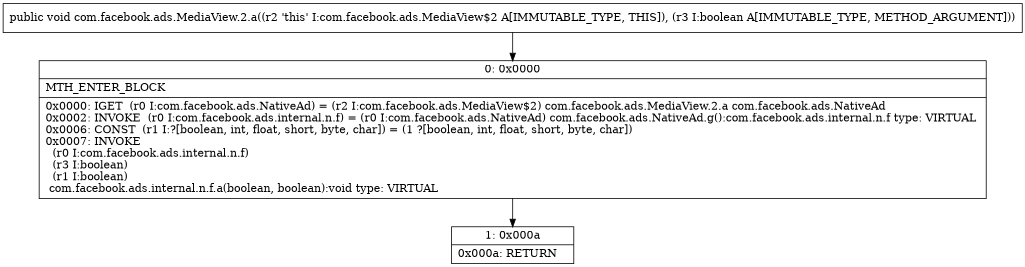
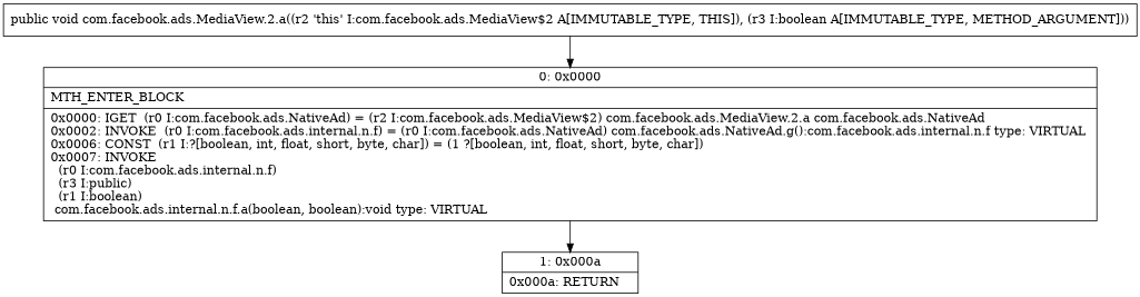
  digraph {
    node [shape=record]
-   n1 [label="{0\:\ 0x0000|MTH_ENTER_BLOCK\l|0x0000: IGET  (r0 I:com.facebook.ads.NativeAd) = (r2 I:com.facebook.ads.MediaView$2) com.facebook.ads.MediaView.2.a com.facebook.ads.NativeAd \l0x0002: INVOKE  (r0 I:com.facebook.ads.internal.n.f) = (r0 I:com.facebook.ads.NativeAd) com.facebook.ads.NativeAd.g():com.facebook.ads.internal.n.f type: VIRTUAL \l0x0006: CONST  (r1 I:?[boolean, int, float, short, byte, char]) = (1 ?[boolean, int, float, short, byte, char]) \l0x0007: INVOKE  \l  (r0 I:com.facebook.ads.internal.n.f)\l  (r3 I:boolean)\l  (r1 I:boolean)\l com.facebook.ads.internal.n.f.a(boolean, boolean):void type: VIRTUAL \l}"]
+   n1 [label="{0\:\ 0x0000|MTH_ENTER_BLOCK\l|0x0000: IGET  (r0 I:com.facebook.ads.NativeAd) = (r2 I:com.facebook.ads.MediaView$2) com.facebook.ads.MediaView.2.a com.facebook.ads.NativeAd \l0x0002: INVOKE  (r0 I:com.facebook.ads.internal.n.f) = (r0 I:com.facebook.ads.NativeAd) com.facebook.ads.NativeAd.g():com.facebook.ads.internal.n.f type: VIRTUAL \l0x0006: CONST  (r1 I:?[boolean, int, float, short, byte, char]) = (1 ?[boolean, int, float, short, byte, char]) \l0x0007: INVOKE  \l  (r0 I:com.facebook.ads.internal.n.f)\l  (r3 I:public)\l  (r1 I:boolean)\l com.facebook.ads.internal.n.f.a(boolean, boolean):void type: VIRTUAL \l}"]
    n2 [label="{1\:\ 0x000a|0x000a: RETURN   \l}"]
    n3 [label="{public void com.facebook.ads.MediaView.2.a((r2 'this' I:com.facebook.ads.MediaView$2 A[IMMUTABLE_TYPE, THIS]), (r3 I:boolean A[IMMUTABLE_TYPE, METHOD_ARGUMENT])) }"]
    n1 -> n2
    n3 -> n1
  }
